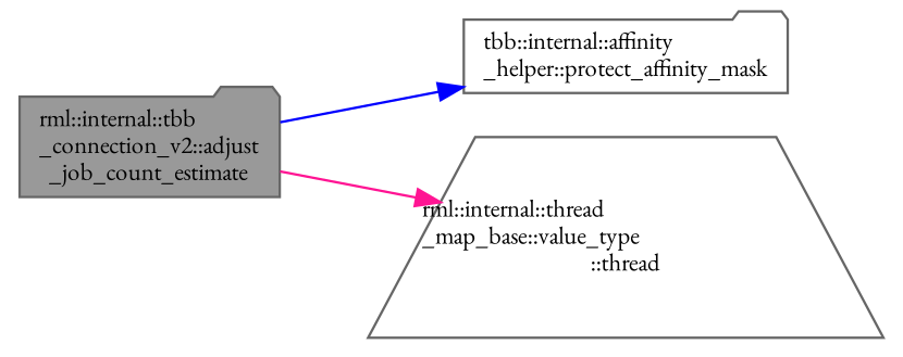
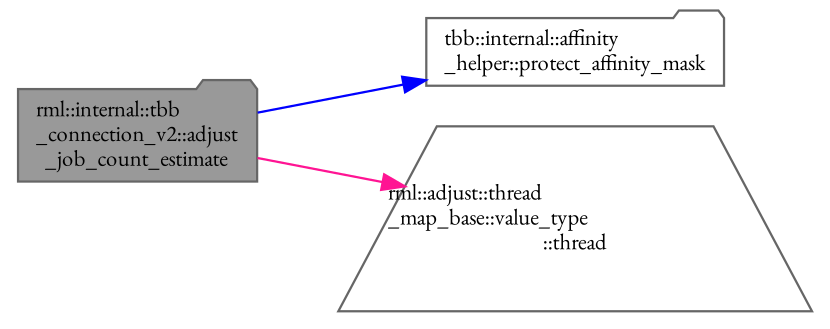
  digraph {
    rankdir=LR
    fontname="EB Garamond"
    node [color=grey40 fillcolor=white fontname="EB Garamond" fontsize=10 shape=folder style=filled]
    edge [fontname="EB Garamond" fontsize=10 labelfontname=Helvetica labelfontsize=10 style=solid]
    n1 [color=gray40 fillcolor=grey60 fontcolor=black height=0.2 label="rml::internal::tbb\l_connection_v2::adjust\l_job_count_estimate" width=0.4]
    n2 [height=0.2 label="tbb::internal::affinity\l_helper::protect_affinity_mask" width=0.4]
-   n3 [height=0.2 label="rml::internal::thread\l_map_base::value_type\l::thread" shape=trapezium width=0.4]
+   n3 [height=0.2 label="rml::adjust::thread\l_map_base::value_type\l::thread" shape=trapezium width=0.4]
    n1 -> n2 [color=blue]
    n1 -> n3 [color=deeppink]
  }
